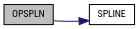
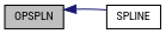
  digraph {
    rankdir=LR
    fontname="Roboto Condensed"
    node [color=black fontname="Roboto Condensed" fontsize=10 shape=record style=filled]
    n1 [fillcolor=grey75 fontcolor=black height=0.2 label=OPSPLN width=0.4]
    n2 [fillcolor=white height=0.2 label=SPLINE width=0.4]
-   n1 -> n2 [color=midnightblue fontname="Roboto Condensed" fontsize=10 labelfontname=FreeSans labelfontsize=10 style=solid]
+   n2 -> n1 [color=midnightblue fontname="Roboto Condensed" fontsize=10 labelfontname=FreeSans labelfontsize=10 style=solid]
  }
